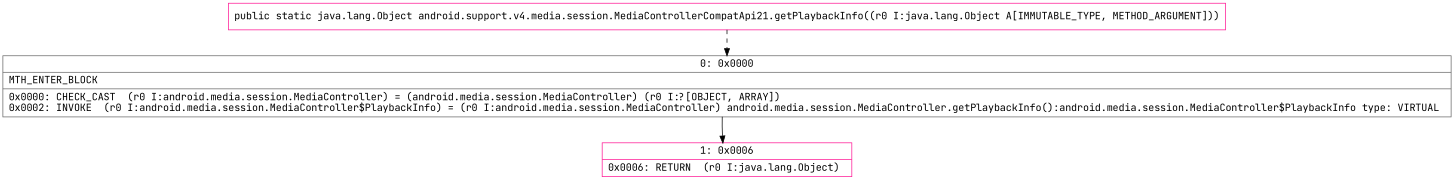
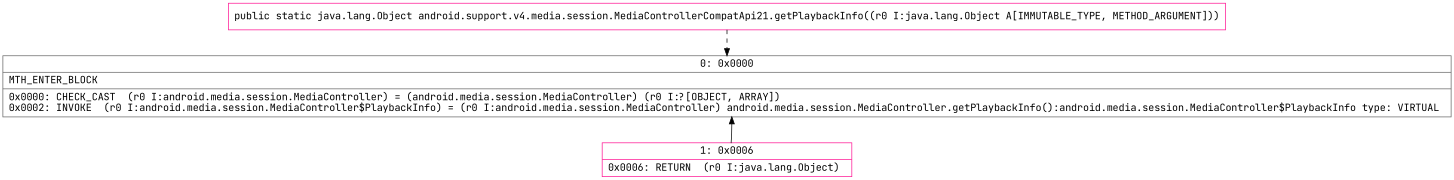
  digraph {
    fontname="JetBrains Mono"
    node [shape=record color=deeppink fontname="JetBrains Mono"]
    edge [fontname="JetBrains Mono"]
    n1 [label="{0\:\ 0x0000|MTH_ENTER_BLOCK\l|0x0000: CHECK_CAST  (r0 I:android.media.session.MediaController) = (android.media.session.MediaController) (r0 I:?[OBJECT, ARRAY]) \l0x0002: INVOKE  (r0 I:android.media.session.MediaController$PlaybackInfo) = (r0 I:android.media.session.MediaController) android.media.session.MediaController.getPlaybackInfo():android.media.session.MediaController$PlaybackInfo type: VIRTUAL \l}" color=gray40]
    n2 [label="{1\:\ 0x0006|0x0006: RETURN  (r0 I:java.lang.Object) \l}"]
    n3 [label="{public static java.lang.Object android.support.v4.media.session.MediaControllerCompatApi21.getPlaybackInfo((r0 I:java.lang.Object A[IMMUTABLE_TYPE, METHOD_ARGUMENT])) }"]
-   n1 -> n2 [style=solid]
+   n2 -> n1 [style=solid]
    n3 -> n1 [style=dashed]
  }
